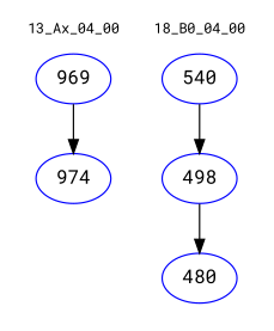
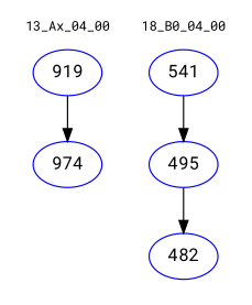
  digraph {
    fontname="Roboto Mono"
    node [color=blue fontname="Roboto Mono"]
    edge [color=black fontname="Roboto Mono"]
-   n1 [label=969]
+   n1 [label=919]
    n2 [label=974]
-   n3 [label=498]
-   n4 [label=540]
-   n5 [label=480]
+   n3 [label=495]
+   n4 [label=541]
+   n5 [label=482]
    subgraph cluster_1 {
      color=white
      fontsize=10
      label="13_Ax_04_00"
      n1
      n2
    }
    subgraph cluster_2 {
      color=white
      fontsize=10
      label="18_B0_04_00"
      n3
      n4
      n5
    }
    n1 -> n2
    n3 -> n5
    n4 -> n3
  }
